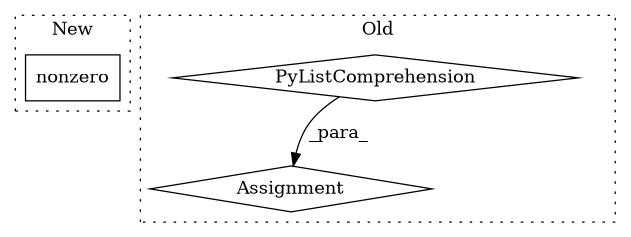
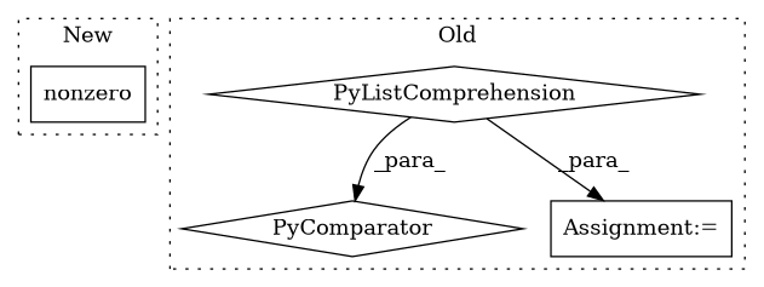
  digraph {
    node [shape=box]
    n1 [a=32 l="8,1" label=nonzero s="6172,6188"]
    n2 [a=109 l=99 label=PyListComprehension s=5228 shape=diamond]
-   n3 [a=113 l=26 label=Assignment s=5293 shape=diamond]
+   n3 [a=113 l=26 label=PyComparator s=5293 shape=diamond]
+   n4 [a=7 l=1 label="Assignment:=" s=5203]
    subgraph cluster_1 {
      label=New
      style=dotted
      n1
    }
    subgraph cluster_2 {
      label=Old
      style=dotted
      n2
      n3
+     n4
    }
    n2 -> n3 [label=_para_]
+   n2 -> n4 [label=_para_]
  }
